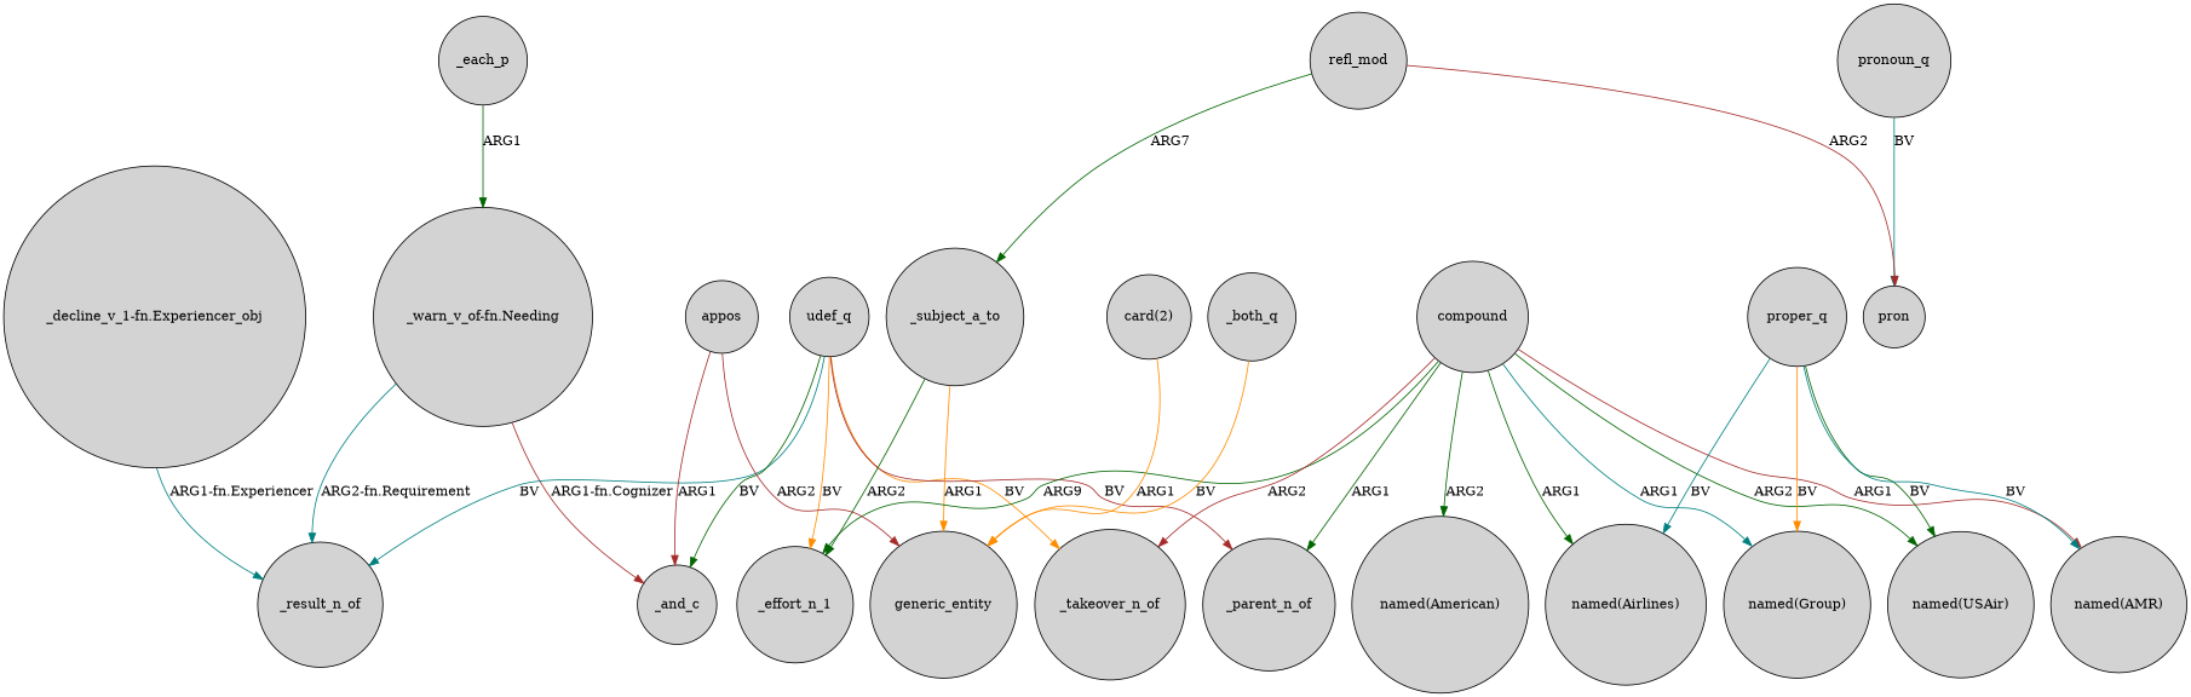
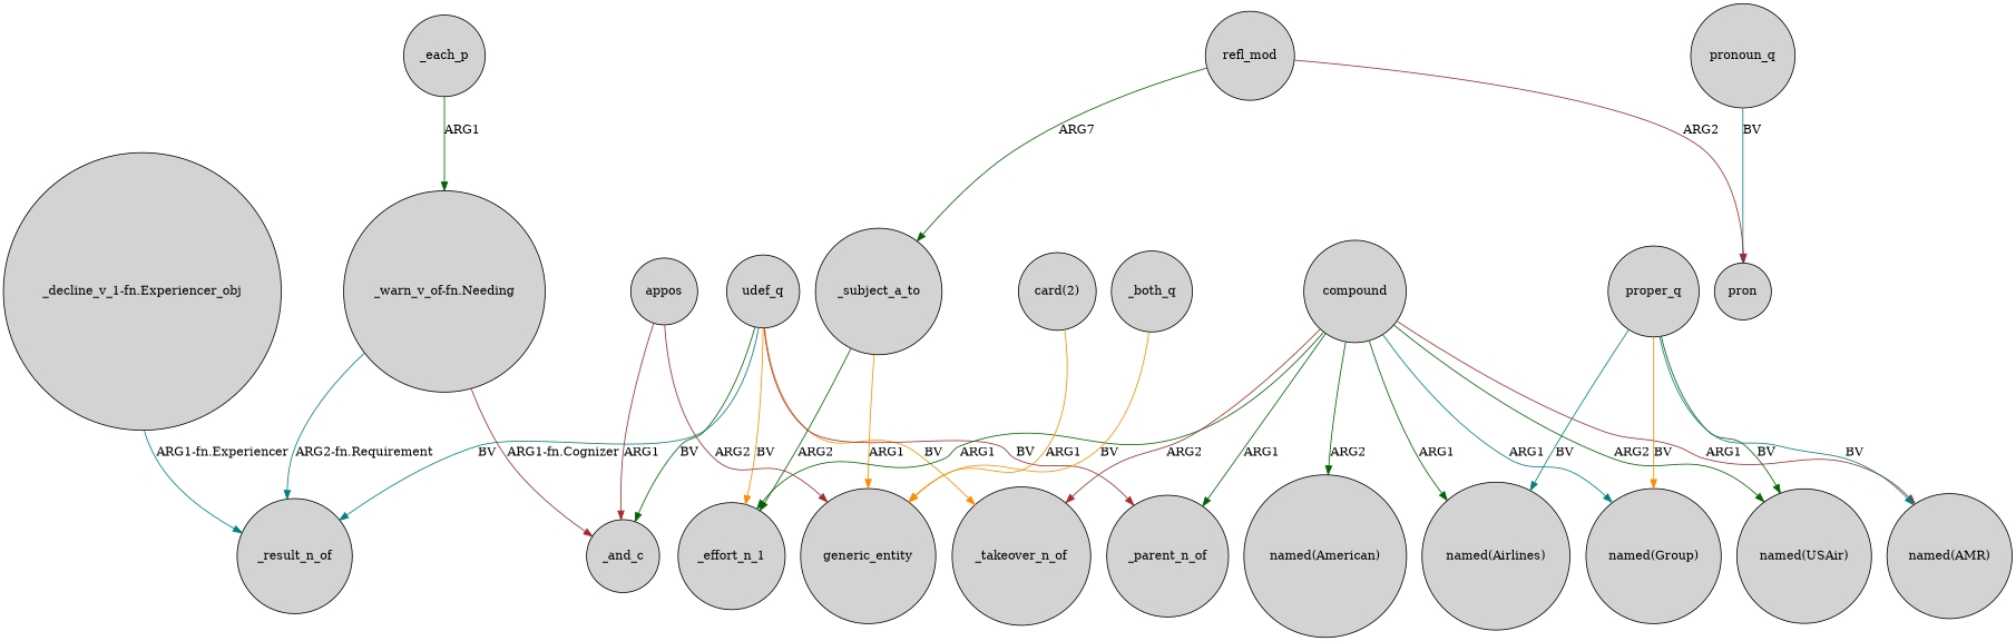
  digraph {
    node [shape=circle style=filled]
    edge [color=darkgreen]
    _each_p
    "_warn_v_of-fn.Needing"
    _result_n_of
    _and_c
    udef_q
    _effort_n_1
    _takeover_n_of
    _parent_n_of
    _subject_a_to
    generic_entity
    compound
    "named(Airlines)"
    "named(USAir)"
    "named(Group)"
    "named(AMR)"
    "named(American)"
    "_decline_v_1-fn.Experiencer_obj"
    appos
    proper_q
    pronoun_q
    pron
    "card(2)"
    refl_mod
    _both_q
    _each_p -> "_warn_v_of-fn.Needing" [label=ARG1]
    "_warn_v_of-fn.Needing" -> _result_n_of [color=teal label="ARG2-fn.Requirement"]
    "_warn_v_of-fn.Needing" -> _and_c [color=brown label="ARG1-fn.Cognizer"]
    udef_q -> _result_n_of [color=teal label=BV]
    udef_q -> _and_c [label=BV]
    udef_q -> _effort_n_1 [color=darkorange label=BV]
    udef_q -> _takeover_n_of [color=darkorange label=BV]
    udef_q -> _parent_n_of [color=brown label=BV]
    _subject_a_to -> _effort_n_1 [label=ARG2]
    _subject_a_to -> generic_entity [color=darkorange label=ARG1]
-   compound -> _effort_n_1 [label=ARG9]
+   compound -> _effort_n_1 [label=ARG1]
    compound -> _takeover_n_of [color=brown label=ARG2]
    compound -> _parent_n_of [label=ARG1]
    compound -> "named(Airlines)" [label=ARG1]
    compound -> "named(USAir)" [label=ARG2]
    compound -> "named(Group)" [color=teal label=ARG1]
    compound -> "named(AMR)" [color=brown label=ARG1]
    compound -> "named(American)" [label=ARG2]
    "_decline_v_1-fn.Experiencer_obj" -> _result_n_of [color=teal label="ARG1-fn.Experiencer"]
    appos -> _and_c [color=brown label=ARG1]
    appos -> generic_entity [color=brown label=ARG2]
    proper_q -> "named(Airlines)" [color=teal label=BV]
    proper_q -> "named(USAir)" [label=BV]
    proper_q -> "named(Group)" [color=darkorange label=BV]
    proper_q -> "named(AMR)" [color=teal label=BV]
    pronoun_q -> pron [color=teal label=BV]
    "card(2)" -> generic_entity [color=darkorange label=ARG1]
    refl_mod -> _subject_a_to [label=ARG7]
    refl_mod -> pron [color=brown label=ARG2]
    _both_q -> generic_entity [color=darkorange label=BV]
  }
